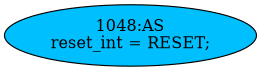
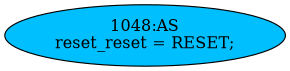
  strict digraph {
    rankdir=LR
-   n1 [ast="<pyverilog.vparser.ast.Assign object at 0x7f2e132e9550>" def_var="['reset_int']" fillcolor=deepskyblue label="1048:AS\nreset_int = RESET;" statements="[]" style=filled typ=Assign use_var="['RESET']"]
+   n1 [ast="<pyverilog.vparser.ast.Assign object at 0x7f2e132e9550>" def_var="['reset_int']" fillcolor=deepskyblue label="1048:AS\nreset_reset = RESET;" statements="[]" style=filled typ=Assign use_var="['RESET']"]
  }
